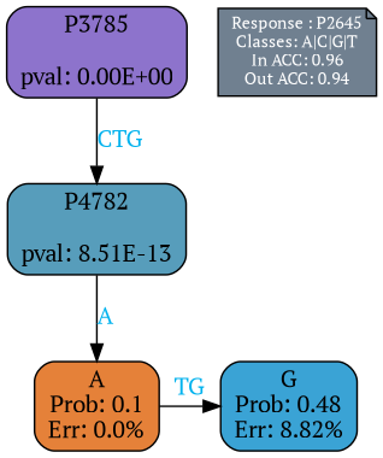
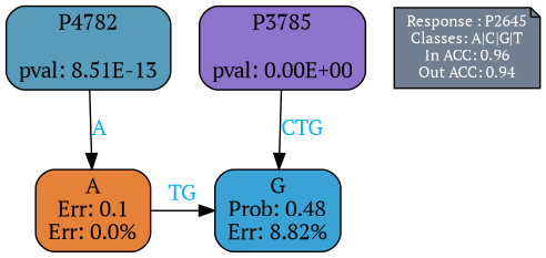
  digraph {
    fontname="PT Serif"
    ranksep=equally
    splines=polylines
    node [color=black fontname="PT Serif" shape=box style="filled, rounded"]
    edge [fontcolor=deepskyblue2 fontname="PT Serif"]
-   n1 [fillcolor="#e58139" label="A\nProb: 0.1\nErr: 0.0%"]
+   n1 [fillcolor="#e58139" label="A\nErr: 0.1\nErr: 0.0%"]
    n2 [fillcolor="#3aa3d5" label="G\nProb: 0.48\nErr: 8.82%"]
    n3 [align=left fillcolor=slategray fontcolor=white fontsize=10 label="Response : P2645\nClasses: A|C|G|T\nIn ACC: 0.96\nOut ACC: 0.94\n" shape=note style=filled]
    n4 [fillcolor="#8d73cc" label="P3785\n\npval: 0.00E+00"]
    n5 [fillcolor="#579dbb" label="P4782\n\npval: 8.51E-13"]
    subgraph sub_1 {
      rank=same
      n1
      n2
    }
    subgraph sub_2 {
      rank=same
      n3
      n4
    }
    n1 -> n2 [label=TG]
-   n4 -> n5 [label=CTG]
+   n4 -> n2 [label=CTG]
    n5 -> n1 [label=A]
  }
